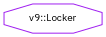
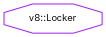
  digraph {
    rankdir=LR
    fontname="IBM Plex Sans"
-   n1 [color=purple fillcolor=white fontname="IBM Plex Sans" fontsize=10 height=0.2 label="v9::Locker" shape=octagon style=filled width=0.4]
+   n1 [color=purple fillcolor=white fontname="IBM Plex Sans" fontsize=10 height=0.2 label="v8::Locker" shape=octagon style=filled width=0.4]
  }
